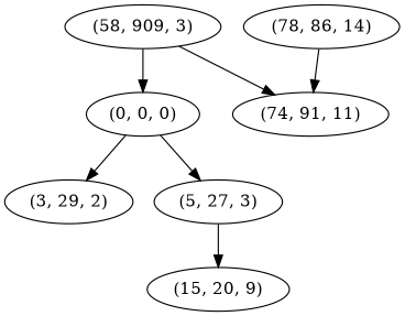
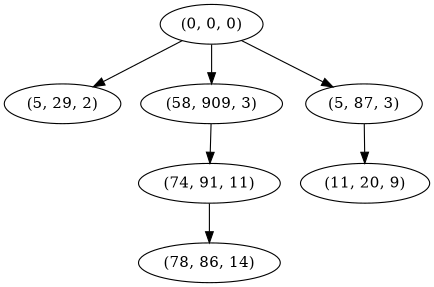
  digraph {
    "(0, 0, 0)"
-   "(3, 29, 2)"
+   "(3, 29, 2)" [label="(5, 29, 2)"]
    n3 [label="(58, 909, 3)"]
-   "(5, 27, 3)"
+   "(5, 27, 3)" [label="(5, 87, 3)"]
    n5 [label="(74, 91, 11)"]
-   "(11, 20, 9)" [label="(15, 20, 9)"]
+   "(11, 20, 9)"
    "(78, 86, 14)"
    "(0, 0, 0)" -> "(3, 29, 2)"
-   n3 -> "(0, 0, 0)"
+   "(0, 0, 0)" -> n3
    "(0, 0, 0)" -> "(5, 27, 3)"
    n3 -> n5
    "(5, 27, 3)" -> "(11, 20, 9)"
-   "(78, 86, 14)" -> n5
+   n5 -> "(78, 86, 14)"
  }
